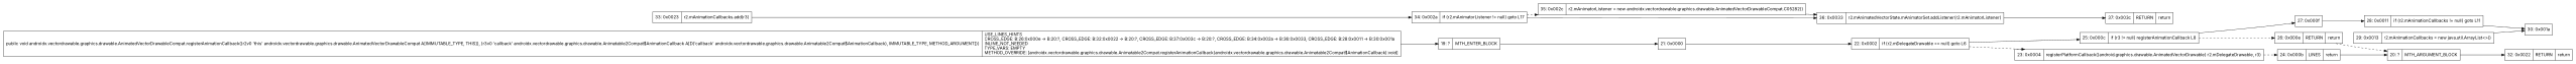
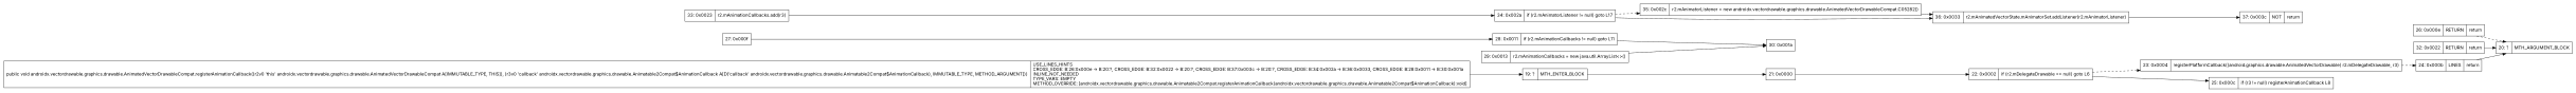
  digraph {
    fontname=Inter
    rankdir=LR
    node [fontname=Inter shape=record]
    edge [fontname=Inter]
    n1 [label="{19\:\ ?|MTH_ENTER_BLOCK\l}"]
    n2 [label="{21\:\ 0x0000}"]
    n3 [label="{22\:\ 0x0002|if (r2.mDelegateDrawable == null) goto L6\l}"]
    n4 [label="{23\:\ 0x0004|registerPlatformCallback((android.graphics.drawable.AnimatedVectorDrawable) r2.mDelegateDrawable, r3)\l}"]
    n5 [label="{25\:\ 0x000c|if (r3 != null) registerAnimationCallback L8\l}"]
    n6 [label="{24\:\ 0x000b|LINES\l|return\l}"]
    n7 [label="{26\:\ 0x000e|RETURN\l|return\l}"]
    n8 [label="{27\:\ 0x000f}"]
    n9 [label="{20\:\ ?|MTH_ARGUMENT_BLOCK\l}"]
    n10 [label="{28\:\ 0x0011|if (r2.mAnimationCallbacks != null) goto L11\l}"]
    n11 [label="{30\:\ 0x001a}"]
    n12 [label="{29\:\ 0x0013|r2.mAnimationCallbacks = new java.util.ArrayList\<\>()\l}"]
    n13 [label="{32\:\ 0x0022|RETURN\l|return\l}"]
    n14 [label="{33\:\ 0x0023|r2.mAnimationCallbacks.add(r3)\l}"]
    n15 [label="{34\:\ 0x002a|if (r2.mAnimatorListener != null) goto L17\l}"]
    n16 [label="{35\:\ 0x002c|r2.mAnimatorListener = new androidx.vectordrawable.graphics.drawable.AnimatedVectorDrawableCompat.C05282()\l}"]
    n17 [label="{36\:\ 0x0033|r2.mAnimatedVectorState.mAnimatorSet.addListener(r2.mAnimatorListener)\l}"]
-   n18 [label="{37\:\ 0x003c|RETURN\l|return\l}"]
+   n18 [label="{37\:\ 0x003c|NOT\l|return\l}"]
    n19 [label="{public void androidx.vectordrawable.graphics.drawable.AnimatedVectorDrawableCompat.registerAnimationCallback((r2v0 'this' androidx.vectordrawable.graphics.drawable.AnimatedVectorDrawableCompat A[IMMUTABLE_TYPE, THIS]), (r3v0 'callback' androidx.vectordrawable.graphics.drawable.Animatable2Compat$AnimationCallback A[D('callback' androidx.vectordrawable.graphics.drawable.Animatable2Compat$AnimationCallback), IMMUTABLE_TYPE, METHOD_ARGUMENT]))  | USE_LINES_HINTS\lCROSS_EDGE: B:26:0x000e \-\> B:20:?, CROSS_EDGE: B:32:0x0022 \-\> B:20:?, CROSS_EDGE: B:37:0x003c \-\> B:20:?, CROSS_EDGE: B:34:0x002a \-\> B:36:0x0033, CROSS_EDGE: B:28:0x0011 \-\> B:30:0x001a\lINLINE_NOT_NEEDED\lTYPE_VARS: EMPTY\lMETHOD_OVERRIDE: [androidx.vectordrawable.graphics.drawable.Animatable2Compat.registerAnimationCallback(androidx.vectordrawable.graphics.drawable.Animatable2Compat$AnimationCallback):void]\l}"]
    n1 -> n2
    n2 -> n3
    n3 -> n4 [style=dashed]
    n3 -> n5
    n4 -> n6 [style=dashed]
-   n5 -> n7 [style=dashed]
-   n5 -> n8
    n6 -> n9
    n7 -> n9 [style=dashed]
    n8 -> n10
    n10 -> n11
    n12 -> n11
-   n9 -> n13
+   n13 -> n9
    n14 -> n15
    n15 -> n16 [style=dashed]
    n15 -> n17
    n16 -> n17
    n17 -> n18
    n19 -> n1
  }
